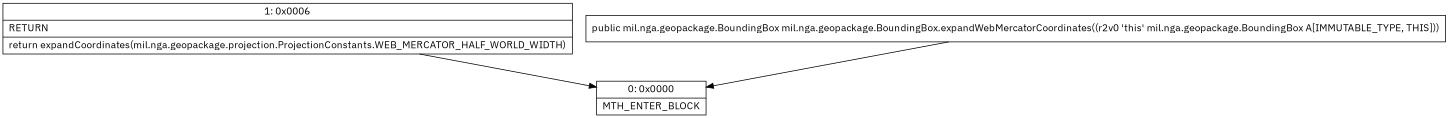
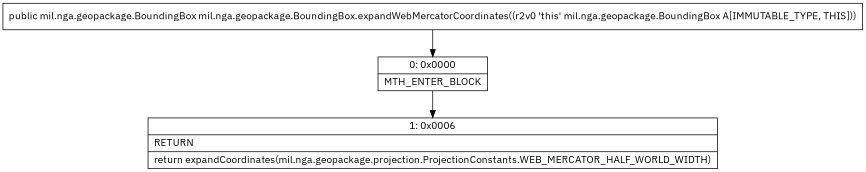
  digraph {
    fontname="IBM Plex Sans"
    node [shape=record fontname="IBM Plex Sans"]
    edge [fontname="IBM Plex Sans"]
    n1 [label="{0\:\ 0x0000|MTH_ENTER_BLOCK\l}"]
    n2 [label="{1\:\ 0x0006|RETURN\l|return expandCoordinates(mil.nga.geopackage.projection.ProjectionConstants.WEB_MERCATOR_HALF_WORLD_WIDTH)\l}"]
    n3 [label="{public mil.nga.geopackage.BoundingBox mil.nga.geopackage.BoundingBox.expandWebMercatorCoordinates((r2v0 'this' mil.nga.geopackage.BoundingBox A[IMMUTABLE_TYPE, THIS])) }"]
-   n2 -> n1
+   n1 -> n2
    n3 -> n1
  }
